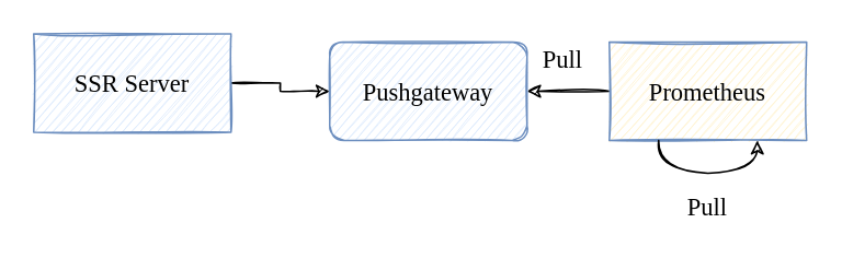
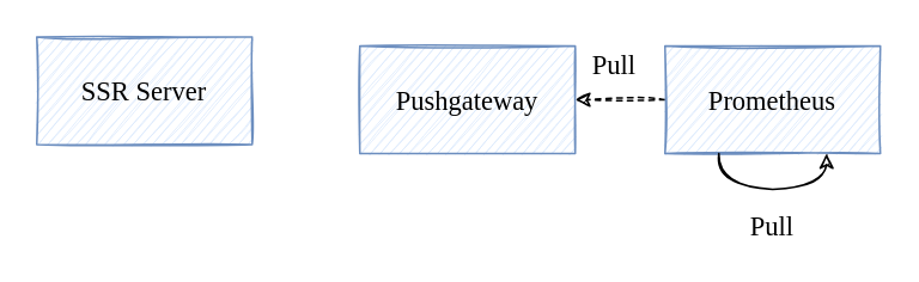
  <mxCell id="0" />
  <mxCell id="1" parent="0" />
- <mxCell id="2" style="edgeStyle=orthogonalEdgeStyle;rounded=0;orthogonalLoop=1;jettySize=auto;html=1;entryX=1;entryY=0.5;entryDx=0;entryDy=0;fontFamily=Comic Sans MS;fontSize=15;sketch=1;" edge="1" parent="1" source="3" target="4"><mxGeometry relative="1" as="geometry" /></mxCell>
- <mxCell id="3" value="Prometheus" style="rounded=0;whiteSpace=wrap;html=1;fillColor=#fff2cc;strokeColor=#6c8ebf;fontSize=15;fontFamily=Comic Sans MS;sketch=1;" vertex="1" parent="1"><mxGeometry x="370" y="25" width="120" height="60" as="geometry" /></mxCell>
- <mxCell id="4" value="Pushgateway" style="whiteSpace=wrap;html=1;fillColor=#dae8fc;strokeColor=#6c8ebf;fontSize=15;fontFamily=Comic Sans MS;sketch=1;rounded=1;" vertex="1" parent="1"><mxGeometry x="200" y="25" width="120" height="60" as="geometry" /></mxCell>
- <mxCell id="5" style="edgeStyle=orthogonalEdgeStyle;rounded=0;orthogonalLoop=1;jettySize=auto;html=1;exitX=1;exitY=0.5;exitDx=0;exitDy=0;entryX=0;entryY=0.5;entryDx=0;entryDy=0;fontFamily=Comic Sans MS;fontSize=15;sketch=1;" edge="1" parent="1" source="6" target="4"><mxGeometry relative="1" as="geometry" /></mxCell>
+ <mxCell id="2" style="edgeStyle=orthogonalEdgeStyle;rounded=0;orthogonalLoop=1;jettySize=auto;html=1;entryX=1;entryY=0.5;entryDx=0;entryDy=0;fontFamily=Comic Sans MS;fontSize=15;sketch=1;dashed=1;" edge="1" parent="1" source="3" target="4"><mxGeometry relative="1" as="geometry" /></mxCell>
+ <mxCell id="3" value="Prometheus" style="rounded=0;whiteSpace=wrap;html=1;fillColor=#dae8fc;strokeColor=#6c8ebf;fontSize=15;fontFamily=Comic Sans MS;sketch=1;" vertex="1" parent="1"><mxGeometry x="370" y="25" width="120" height="60" as="geometry" /></mxCell>
+ <mxCell id="4" value="Pushgateway" style="rounded=0;whiteSpace=wrap;html=1;fillColor=#dae8fc;strokeColor=#6c8ebf;fontSize=15;fontFamily=Comic Sans MS;sketch=1;" vertex="1" parent="1"><mxGeometry x="200" y="25" width="120" height="60" as="geometry" /></mxCell>
  <mxCell id="6" value="SSR Server" style="rounded=0;whiteSpace=wrap;html=1;fontFamily=Comic Sans MS;fontSize=15;fillColor=#dae8fc;strokeColor=#6c8ebf;sketch=1;" vertex="1" parent="1"><mxGeometry x="20" y="20" width="120" height="60" as="geometry" /></mxCell>
  <mxCell id="7" value="Pull" style="text;html=1;strokeColor=none;fillColor=none;align=center;verticalAlign=middle;whiteSpace=wrap;rounded=0;fontFamily=Comic Sans MS;fontSize=15;" vertex="1" parent="1"><mxGeometry x="322" y="25" width="40" height="20" as="geometry" /></mxCell>
  <mxCell id="8" style="edgeStyle=orthogonalEdgeStyle;sketch=1;orthogonalLoop=1;jettySize=auto;html=1;exitX=0.25;exitY=1;exitDx=0;exitDy=0;entryX=0.75;entryY=1;entryDx=0;entryDy=0;fontFamily=Comic Sans MS;fontSize=15;curved=1;" edge="1" parent="1" source="3" target="3"><mxGeometry relative="1" as="geometry" /></mxCell>
  <mxCell id="9" value="Pull" style="text;html=1;strokeColor=none;fillColor=none;align=center;verticalAlign=middle;whiteSpace=wrap;rounded=0;fontFamily=Comic Sans MS;fontSize=15;" vertex="1" parent="1"><mxGeometry x="410" y="115" width="40" height="20" as="geometry" /></mxCell>
